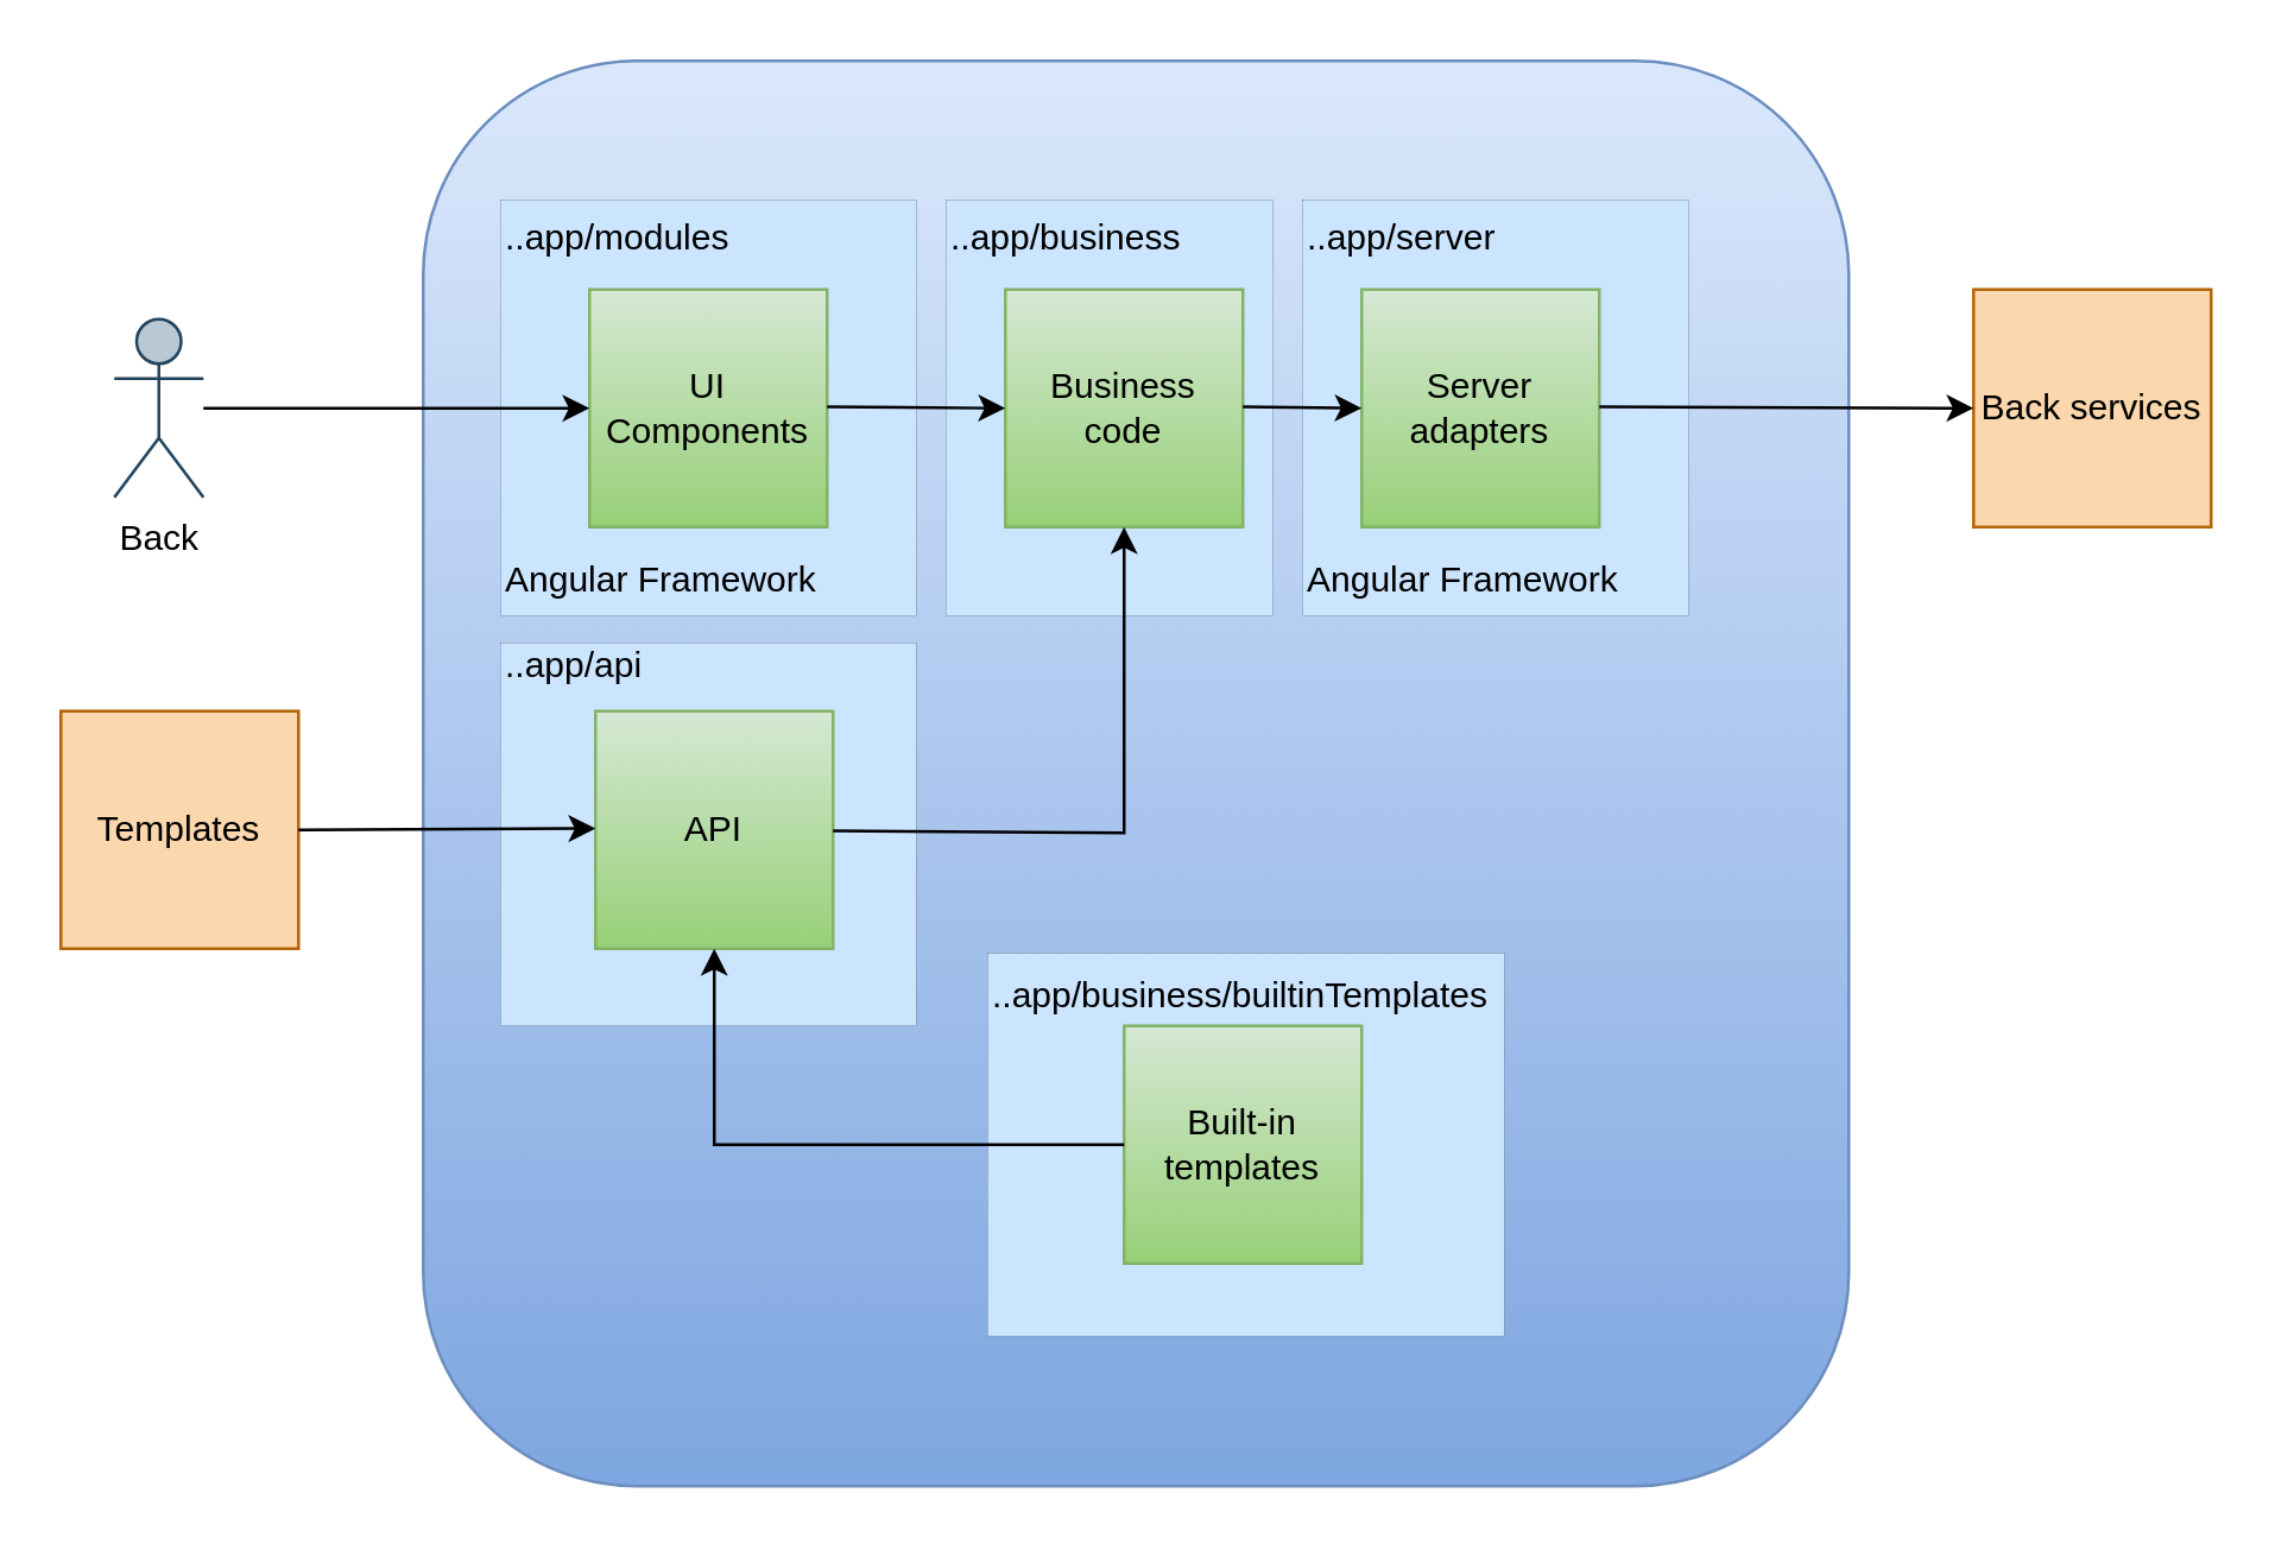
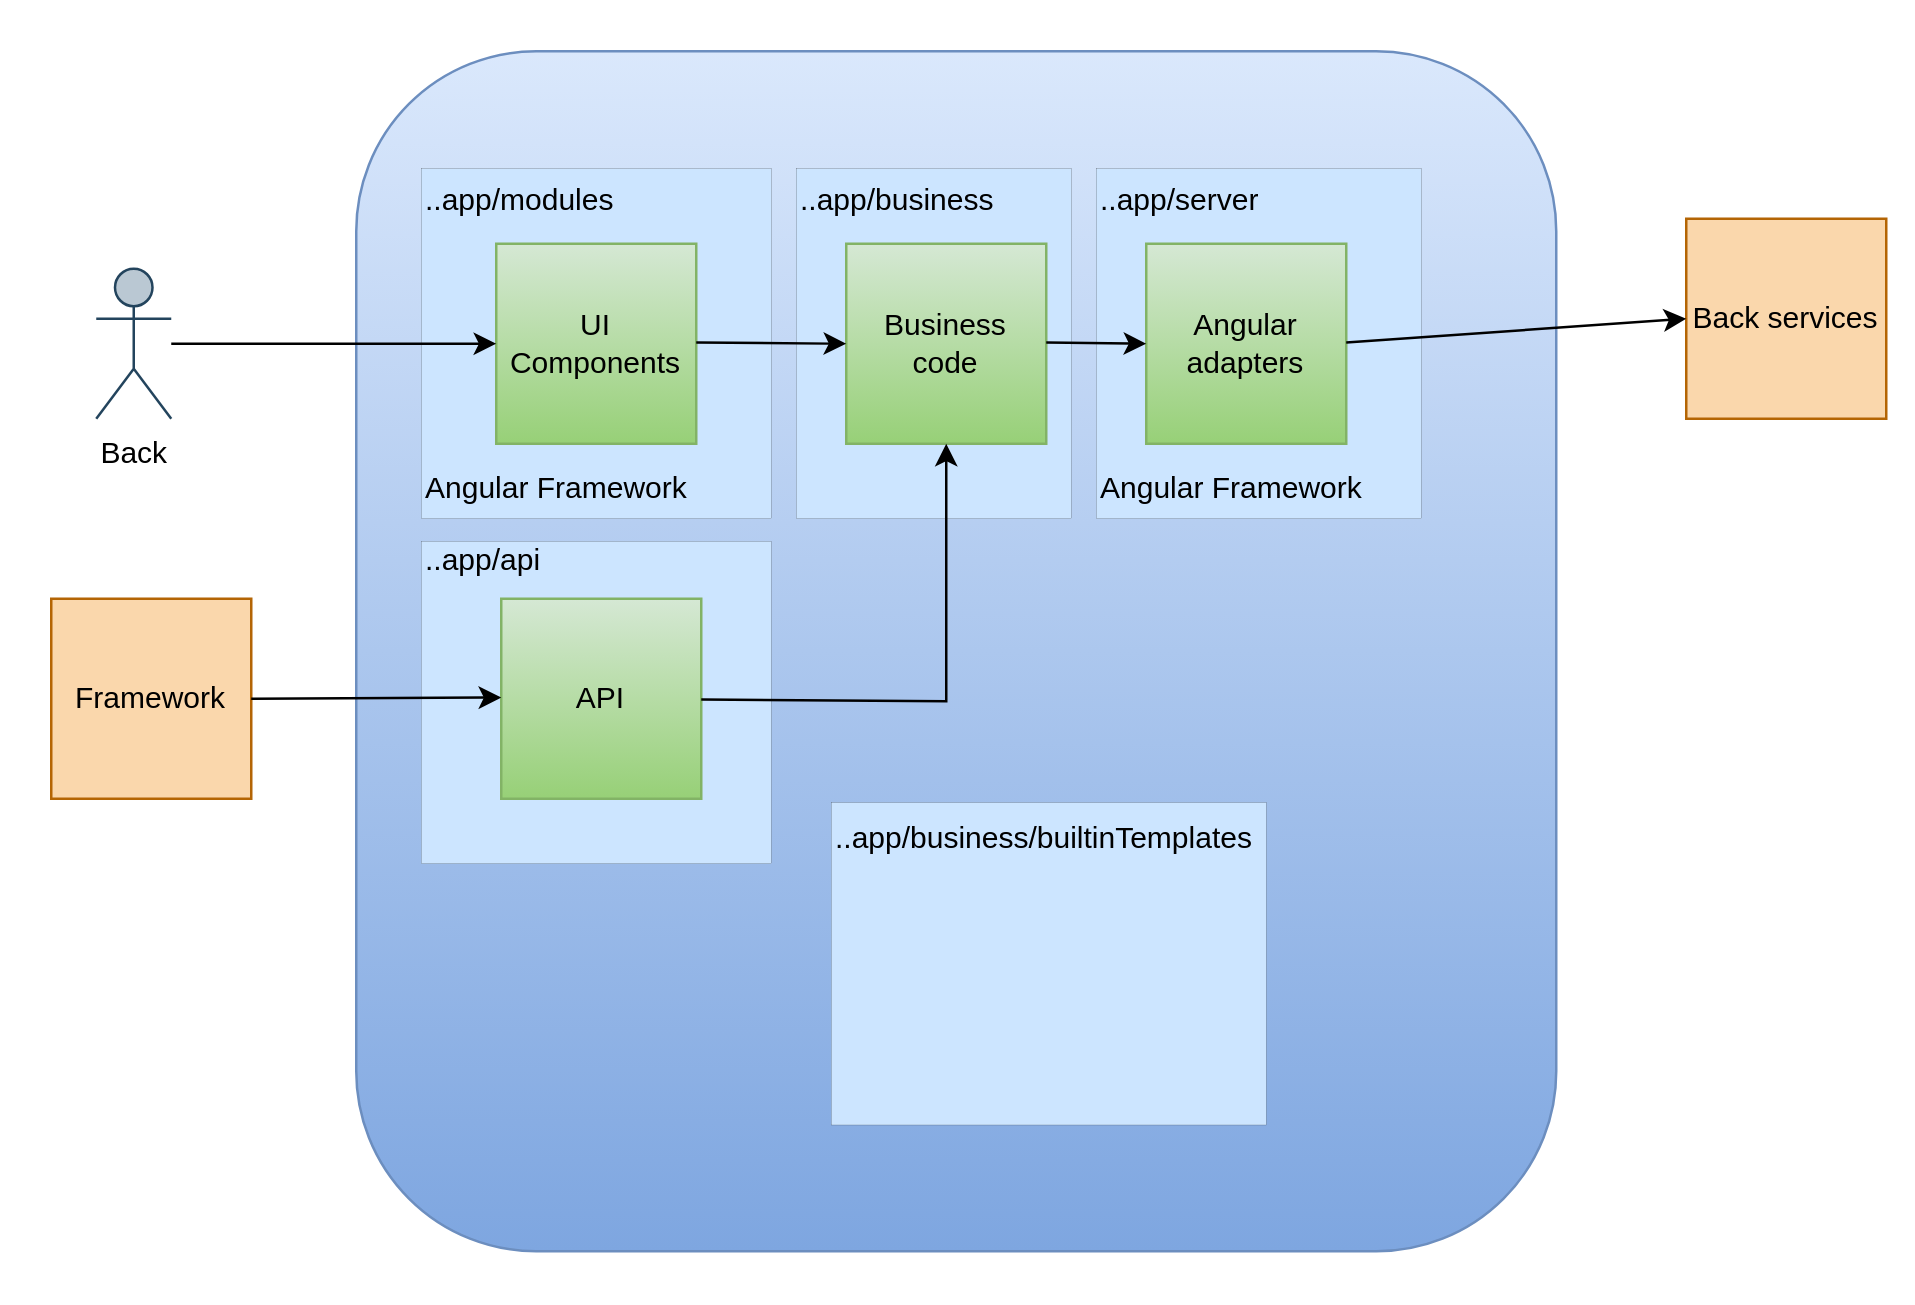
  <mxCell id="0" />
  <mxCell id="1" parent="0" />
  <mxCell id="2" value="&lt;div align=&quot;right&quot;&gt;&lt;br&gt;&lt;/div&gt;" style="whiteSpace=wrap;html=1;aspect=fixed;labelPosition=center;verticalLabelPosition=top;align=center;verticalAlign=bottom;fillColor=#dae8fc;strokeColor=#6c8ebf;rounded=1;gradientColor=#7ea6e0;" parent="1" vertex="1"><mxGeometry x="142" y="20" width="480" height="480" as="geometry" /></mxCell>
  <mxCell id="3" value="&lt;div&gt;..app/business/builtinTemplates&lt;/div&gt;&lt;div&gt;&lt;br&gt;&lt;/div&gt;&lt;div&gt;&lt;br&gt;&lt;/div&gt;&lt;div&gt;&lt;br&gt;&lt;/div&gt;&lt;div&gt;&lt;br&gt;&lt;/div&gt;&lt;div&gt;&lt;br&gt;&lt;/div&gt;&lt;div&gt;&lt;br&gt;&lt;/div&gt;&lt;div&gt;&lt;br&gt;&lt;/div&gt;" style="rounded=0;whiteSpace=wrap;html=1;fillColor=#cce5ff;strokeWidth=0;strokeColor=#36393d;align=left;" parent="1" vertex="1"><mxGeometry x="332" y="320.5" width="174" height="129" as="geometry" /></mxCell>
  <mxCell id="4" value="&lt;div&gt;..app/api &lt;br&gt;&lt;/div&gt;&lt;div&gt;&lt;br&gt;&lt;/div&gt;&lt;div&gt;&lt;br&gt;&lt;/div&gt;&lt;div&gt;&lt;br&gt;&lt;/div&gt;&lt;div&gt;&lt;br&gt;&lt;/div&gt;&lt;div&gt;&lt;br&gt;&lt;/div&gt;&lt;div&gt;&lt;br&gt;&lt;/div&gt;&lt;div&gt;&lt;br&gt;&lt;/div&gt;&lt;div&gt;&lt;br&gt;&lt;/div&gt;" style="rounded=0;whiteSpace=wrap;html=1;fillColor=#cce5ff;strokeWidth=0;strokeColor=#36393d;align=left;" parent="1" vertex="1"><mxGeometry x="168" y="216" width="140" height="129" as="geometry" /></mxCell>
  <mxCell id="5" value="&lt;div&gt;..app/business &lt;br&gt;&lt;/div&gt;&lt;div&gt;&lt;br&gt;&lt;/div&gt;&lt;div&gt;&lt;br&gt;&lt;/div&gt;&lt;div&gt;&lt;br&gt;&lt;/div&gt;&lt;div&gt;&lt;br&gt;&lt;/div&gt;&lt;div&gt;&lt;br&gt;&lt;/div&gt;&lt;div&gt;&lt;br&gt;&lt;/div&gt;&lt;div&gt;&lt;br&gt;&lt;/div&gt;&lt;div&gt;&lt;br&gt;&lt;/div&gt;" style="rounded=0;whiteSpace=wrap;html=1;fillColor=#cce5ff;strokeWidth=0;strokeColor=#36393d;align=left;" parent="1" vertex="1"><mxGeometry x="318" y="67" width="110" height="140" as="geometry" /></mxCell>
  <mxCell id="6" value="&lt;div&gt;..app/server &lt;br&gt;&lt;/div&gt;&lt;div&gt;&lt;br&gt;&lt;/div&gt;&lt;div&gt;&lt;br&gt;&lt;/div&gt;&lt;div&gt;&lt;br&gt;&lt;/div&gt;&lt;div&gt;&lt;br&gt;&lt;/div&gt;&lt;div&gt;&lt;br&gt;&lt;/div&gt;&lt;div&gt;&lt;br&gt;&lt;/div&gt;&lt;div&gt;&lt;br&gt;&lt;/div&gt;&lt;div&gt;Angular Framework&lt;/div&gt;" style="rounded=0;whiteSpace=wrap;html=1;fillColor=#cce5ff;strokeWidth=0;strokeColor=#36393d;align=left;" parent="1" vertex="1"><mxGeometry x="438" y="67" width="130" height="140" as="geometry" /></mxCell>
  <mxCell id="7" value="&lt;div&gt;..app/modules &lt;br&gt;&lt;/div&gt;&lt;div&gt;&lt;br&gt;&lt;/div&gt;&lt;div&gt;&lt;br&gt;&lt;/div&gt;&lt;div&gt;&lt;br&gt;&lt;/div&gt;&lt;div&gt;&lt;br&gt;&lt;/div&gt;&lt;div&gt;&lt;br&gt;&lt;/div&gt;&lt;div&gt;&lt;br&gt;&lt;/div&gt;&lt;div&gt;&lt;br&gt;&lt;/div&gt;&lt;div&gt;Angular Framework&lt;/div&gt;" style="rounded=0;whiteSpace=wrap;html=1;fillColor=#cce5ff;strokeWidth=0;strokeColor=#36393d;align=left;" parent="1" vertex="1"><mxGeometry x="168" y="67" width="140" height="140" as="geometry" /></mxCell>
  <mxCell id="8" value="Business code" style="whiteSpace=wrap;html=1;aspect=fixed;fillColor=#d5e8d4;strokeColor=#82b366;gradientColor=#97d077;" parent="1" vertex="1"><mxGeometry x="338" y="97" width="80" height="80" as="geometry" /></mxCell>
- <mxCell id="9" value="&lt;div&gt;Server adapters&lt;/div&gt;" style="whiteSpace=wrap;html=1;aspect=fixed;fillColor=#d5e8d4;strokeColor=#82b366;gradientColor=#97d077;" parent="1" vertex="1"><mxGeometry x="458" y="97" width="80" height="80" as="geometry" /></mxCell>
- <mxCell id="10" value="Back services" style="whiteSpace=wrap;html=1;aspect=fixed;fillColor=#fad7ac;strokeColor=#b46504;" parent="1" vertex="1"><mxGeometry x="664" y="97" width="80" height="80" as="geometry" /></mxCell>
+ <mxCell id="9" value="&lt;div&gt;Angular adapters&lt;/div&gt;" style="whiteSpace=wrap;html=1;aspect=fixed;fillColor=#d5e8d4;strokeColor=#82b366;gradientColor=#97d077;" parent="1" vertex="1"><mxGeometry x="458" y="97" width="80" height="80" as="geometry" /></mxCell>
+ <mxCell id="10" value="Back services" style="whiteSpace=wrap;html=1;aspect=fixed;fillColor=#fad7ac;strokeColor=#b46504;" parent="1" vertex="1"><mxGeometry x="674" y="87" width="80" height="80" as="geometry" /></mxCell>
  <mxCell id="11" value="&lt;div&gt;UI Components&lt;/div&gt;" style="whiteSpace=wrap;html=1;aspect=fixed;fillColor=#d5e8d4;strokeColor=#82b366;gradientColor=#97d077;" parent="1" vertex="1"><mxGeometry x="198" y="97" width="80" height="80" as="geometry" /></mxCell>
  <mxCell id="12" value="Back" style="shape=umlActor;verticalLabelPosition=bottom;verticalAlign=top;html=1;outlineConnect=0;fillColor=#bac8d3;strokeColor=#23445d;" parent="1" vertex="1"><mxGeometry x="38" y="107" width="30" height="60" as="geometry" /></mxCell>
  <mxCell id="13" value="" style="endArrow=classic;html=1;rounded=0;" parent="1" source="12" target="11" edge="1"><mxGeometry width="50" height="50" relative="1" as="geometry"><mxPoint x="338" y="287" as="sourcePoint" /><mxPoint x="388" y="237" as="targetPoint" /></mxGeometry></mxCell>
  <mxCell id="14" value="" style="endArrow=classic;html=1;rounded=0;" parent="1" edge="1"><mxGeometry width="50" height="50" relative="1" as="geometry"><mxPoint x="278" y="136.5" as="sourcePoint" /><mxPoint x="338" y="137" as="targetPoint" /></mxGeometry></mxCell>
  <mxCell id="15" value="" style="endArrow=classic;html=1;rounded=0;entryX=0;entryY=0.5;entryDx=0;entryDy=0;" parent="1" target="9" edge="1"><mxGeometry width="50" height="50" relative="1" as="geometry"><mxPoint x="418" y="136.5" as="sourcePoint" /><mxPoint x="478" y="137" as="targetPoint" /></mxGeometry></mxCell>
  <mxCell id="16" value="" style="endArrow=classic;html=1;rounded=0;entryX=0;entryY=0.5;entryDx=0;entryDy=0;" parent="1" target="10" edge="1"><mxGeometry width="50" height="50" relative="1" as="geometry"><mxPoint x="538" y="136.5" as="sourcePoint" /><mxPoint x="598" y="137" as="targetPoint" /></mxGeometry></mxCell>
  <mxCell id="17" value="API " style="whiteSpace=wrap;html=1;aspect=fixed;fillColor=#d5e8d4;strokeColor=#82b366;gradientColor=#97d077;" parent="1" vertex="1"><mxGeometry x="200" y="239" width="80" height="80" as="geometry" /></mxCell>
  <mxCell id="18" value="" style="endArrow=classic;html=1;rounded=0;entryX=0.5;entryY=1;entryDx=0;entryDy=0;" parent="1" source="17" target="8" edge="1"><mxGeometry width="50" height="50" relative="1" as="geometry"><mxPoint x="338" y="287" as="sourcePoint" /><mxPoint x="388" y="237" as="targetPoint" /><Array as="points"><mxPoint x="378" y="280" /></Array></mxGeometry></mxCell>
- <mxCell id="19" value="Templates" style="whiteSpace=wrap;html=1;aspect=fixed;fillColor=#fad7ac;strokeColor=#b46504;" parent="1" vertex="1"><mxGeometry x="20" y="239" width="80" height="80" as="geometry" /></mxCell>
+ <mxCell id="19" value="Framework" style="whiteSpace=wrap;html=1;aspect=fixed;fillColor=#fad7ac;strokeColor=#b46504;" parent="1" vertex="1"><mxGeometry x="20" y="239" width="80" height="80" as="geometry" /></mxCell>
  <mxCell id="20" value="" style="endArrow=classic;html=1;rounded=0;exitX=1;exitY=0.5;exitDx=0;exitDy=0;" parent="1" source="19" edge="1"><mxGeometry width="50" height="50" relative="1" as="geometry"><mxPoint x="70" y="278.5" as="sourcePoint" /><mxPoint x="200" y="278.5" as="targetPoint" /></mxGeometry></mxCell>
- <mxCell id="21" value="Built-in templates" style="whiteSpace=wrap;html=1;aspect=fixed;fillColor=#d5e8d4;strokeColor=#82b366;gradientColor=#97d077;" parent="1" vertex="1"><mxGeometry x="378" y="345" width="80" height="80" as="geometry" /></mxCell>
- <mxCell id="22" value="" style="endArrow=classic;html=1;rounded=0;entryX=0.5;entryY=1;entryDx=0;entryDy=0;exitX=0;exitY=0.5;exitDx=0;exitDy=0;" parent="1" source="21" target="17" edge="1"><mxGeometry width="50" height="50" relative="1" as="geometry"><mxPoint x="290" y="289" as="sourcePoint" /><mxPoint x="388" y="187" as="targetPoint" /><Array as="points"><mxPoint x="240" y="385" /></Array></mxGeometry></mxCell>
